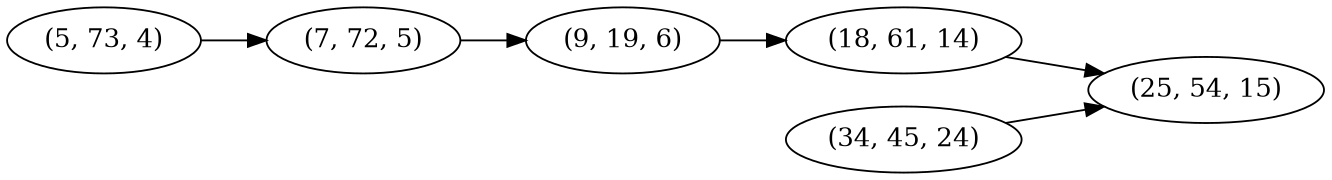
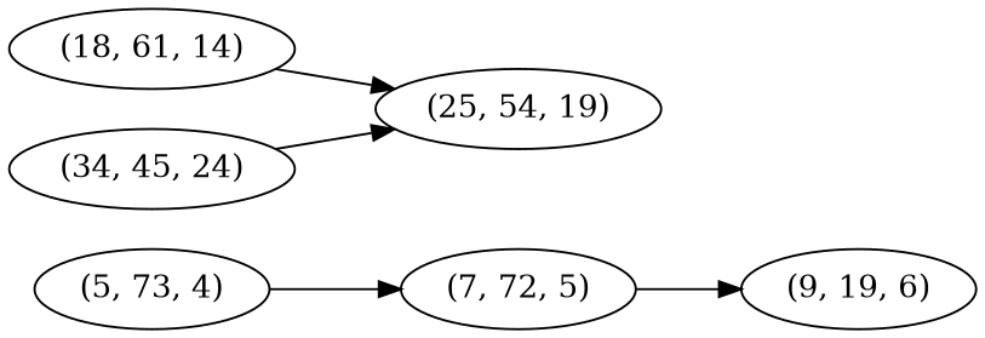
  digraph {
    rankdir=LR
    "(5, 73, 4)"
    "(7, 72, 5)"
    n3 [label="(9, 19, 6)"]
    "(18, 61, 14)"
-   "(25, 54, 19)" [label="(25, 54, 15)"]
+   "(25, 54, 19)"
    "(34, 45, 24)"
    "(5, 73, 4)" -> "(7, 72, 5)"
    "(7, 72, 5)" -> n3
-   n3 -> "(18, 61, 14)"
    "(18, 61, 14)" -> "(25, 54, 19)"
    "(34, 45, 24)" -> "(25, 54, 19)"
  }
